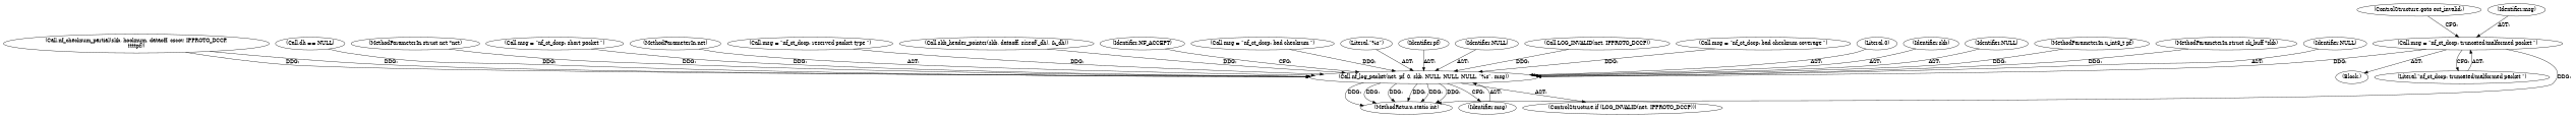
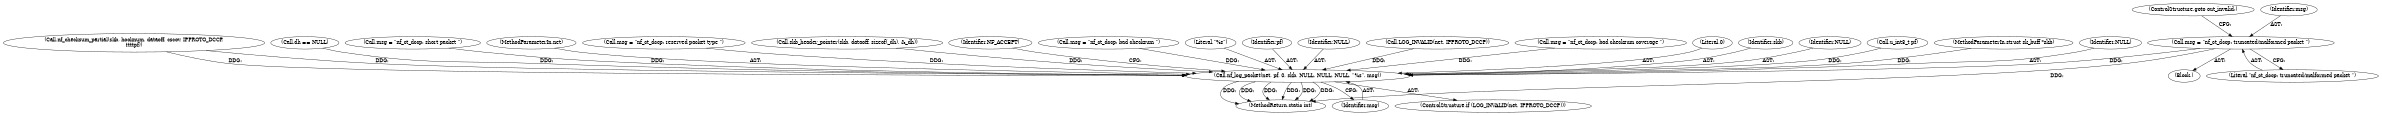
  digraph {
    n1 [label="(Call,msg = \"nf_ct_dccp: truncated/malformed packet \")"]
    n2 [label="(Call,nf_log_packet(net, pf, 0, skb, NULL, NULL, NULL, \"%s\", msg))"]
    n3 [label="(MethodReturn,static int)"]
    n4 [label="(Block,)"]
    n5 [label="(Literal,\"nf_ct_dccp: truncated/malformed packet \")"]
    n6 [label="(Identifier,msg)"]
    n7 [label="(ControlStructure,if (LOG_INVALID(net, IPPROTO_DCCP)))"]
    n8 [label="(ControlStructure,goto out_invalid;)"]
    n9 [label="(Call,msg = \"nf_ct_dccp: bad checksum \")"]
    n10 [label="(Literal,\"%s\")"]
    n11 [label="(Identifier,pf)"]
    n12 [label="(Identifier,NULL)"]
    n13 [label="(Call,LOG_INVALID(net, IPPROTO_DCCP))"]
    n14 [label="(Identifier,msg)"]
    n15 [label="(Call,msg = \"nf_ct_dccp: bad checksum coverage \")"]
    n16 [label="(Literal,0)"]
    n17 [label="(Identifier,skb)"]
    n18 [label="(Identifier,NULL)"]
-   n19 [label="(MethodParameterIn,u_int8_t pf)"]
+   n19 [label="(Call,u_int8_t pf)"]
    n20 [label="(MethodParameterIn,struct sk_buff *skb)"]
    n21 [label="(Identifier,NULL)"]
    n22 [label="(Call,nf_checksum_partial(skb, hooknum, dataoff, cscov, IPPROTO_DCCP,\n\t\t\t\tpf))"]
    n23 [label="(Call,dh == NULL)"]
-   n24 [label="(MethodParameterIn,struct net *net)"]
    n25 [label="(Call,msg = \"nf_ct_dccp: short packet \")"]
    n26 [label="(MethodParameterIn,net)"]
    n27 [label="(Call,msg = \"nf_ct_dccp: reserved packet type \")"]
    n28 [label="(Call,skb_header_pointer(skb, dataoff, sizeof(_dh), &_dh))"]
    n29 [label="(Identifier,NF_ACCEPT)"]
    n1 -> n2 [label="DDG: "]
    n1 -> n3 [label="DDG: "]
    n1 -> n4 [label="AST: "]
    n1 -> n5 [label="CFG: "]
    n2 -> n3 [label="DDG: "]
    n2 -> n3 [label="DDG: "]
    n2 -> n3 [label="DDG: "]
    n2 -> n3 [label="DDG: "]
    n2 -> n3 [label="DDG: "]
    n2 -> n3 [label="DDG: "]
    n2 -> n6 [label="CFG: "]
    n2 -> n7 [label="AST: "]
    n5 -> n1 [label="AST: "]
    n6 -> n2 [label="AST: "]
    n8 -> n1 [label="CFG: "]
    n9 -> n2 [label="DDG: "]
    n10 -> n2 [label="AST: "]
    n11 -> n2 [label="AST: "]
    n12 -> n2 [label="AST: "]
    n13 -> n2 [label="DDG: "]
    n14 -> n1 [label="AST: "]
    n15 -> n2 [label="DDG: "]
    n16 -> n2 [label="AST: "]
    n17 -> n2 [label="AST: "]
    n18 -> n2 [label="AST: "]
    n19 -> n2 [label="DDG: "]
    n20 -> n2 [label="DDG: "]
    n21 -> n2 [label="AST: "]
    n22 -> n2 [label="DDG: "]
    n22 -> n2 [label="DDG: "]
    n23 -> n2 [label="DDG: "]
-   n24 -> n2 [label="DDG: "]
    n25 -> n2 [label="DDG: "]
    n26 -> n2 [label="AST: "]
    n27 -> n2 [label="DDG: "]
    n28 -> n2 [label="DDG: "]
    n29 -> n2 [label="CFG: "]
  }
